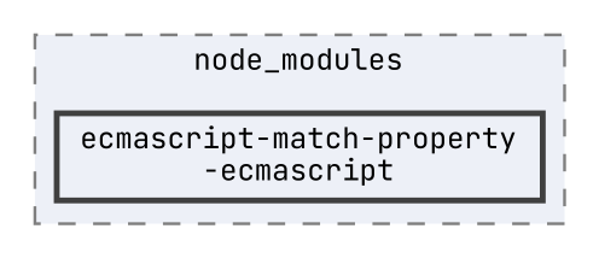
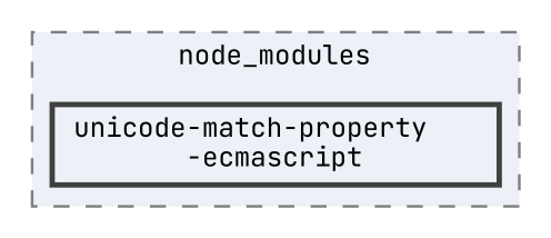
  digraph {
    compound=true
    fontname="JetBrains Mono"
-   n1 [color=grey25 fillcolor="#edf0f7" fontname="JetBrains Mono" fontsize=10 height=0.2 label="ecmascript-match-property\l-ecmascript" shape=box style="filled,bold" width=0.4]
+   n1 [color=grey25 fillcolor="#edf0f7" fontname="JetBrains Mono" fontsize=10 height=0.2 label="unicode-match-property\l-ecmascript" shape=box style="filled,bold" width=0.4]
    subgraph cluster_1 {
      bgcolor="#edf0f7"
      fontsize=10
      label=node_modules
      pencolor=grey50
      style="filled,dashed"
      n1
    }
  }
